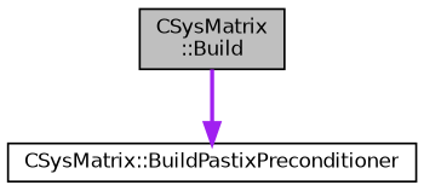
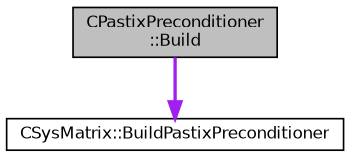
  digraph {
    rankdir=TB
    node [color=black fontname=Helvetica fontsize=10 shape=record style=filled]
-   n1 [fillcolor=grey75 fontcolor=black height=0.2 label="CSysMatrix\l::Build" width=0.4]
+   n1 [fillcolor=grey75 fontcolor=black height=0.2 label="CPastixPreconditioner\l::Build" width=0.4]
    n2 [fillcolor=white height=0.2 label="CSysMatrix::BuildPastixPreconditioner" width=0.4]
    n1 -> n2 [color=purple fontname=Helvetica fontsize=10 labelfontname=Helvetica labelfontsize=10 style=bold arrowhead=normal]
  }
